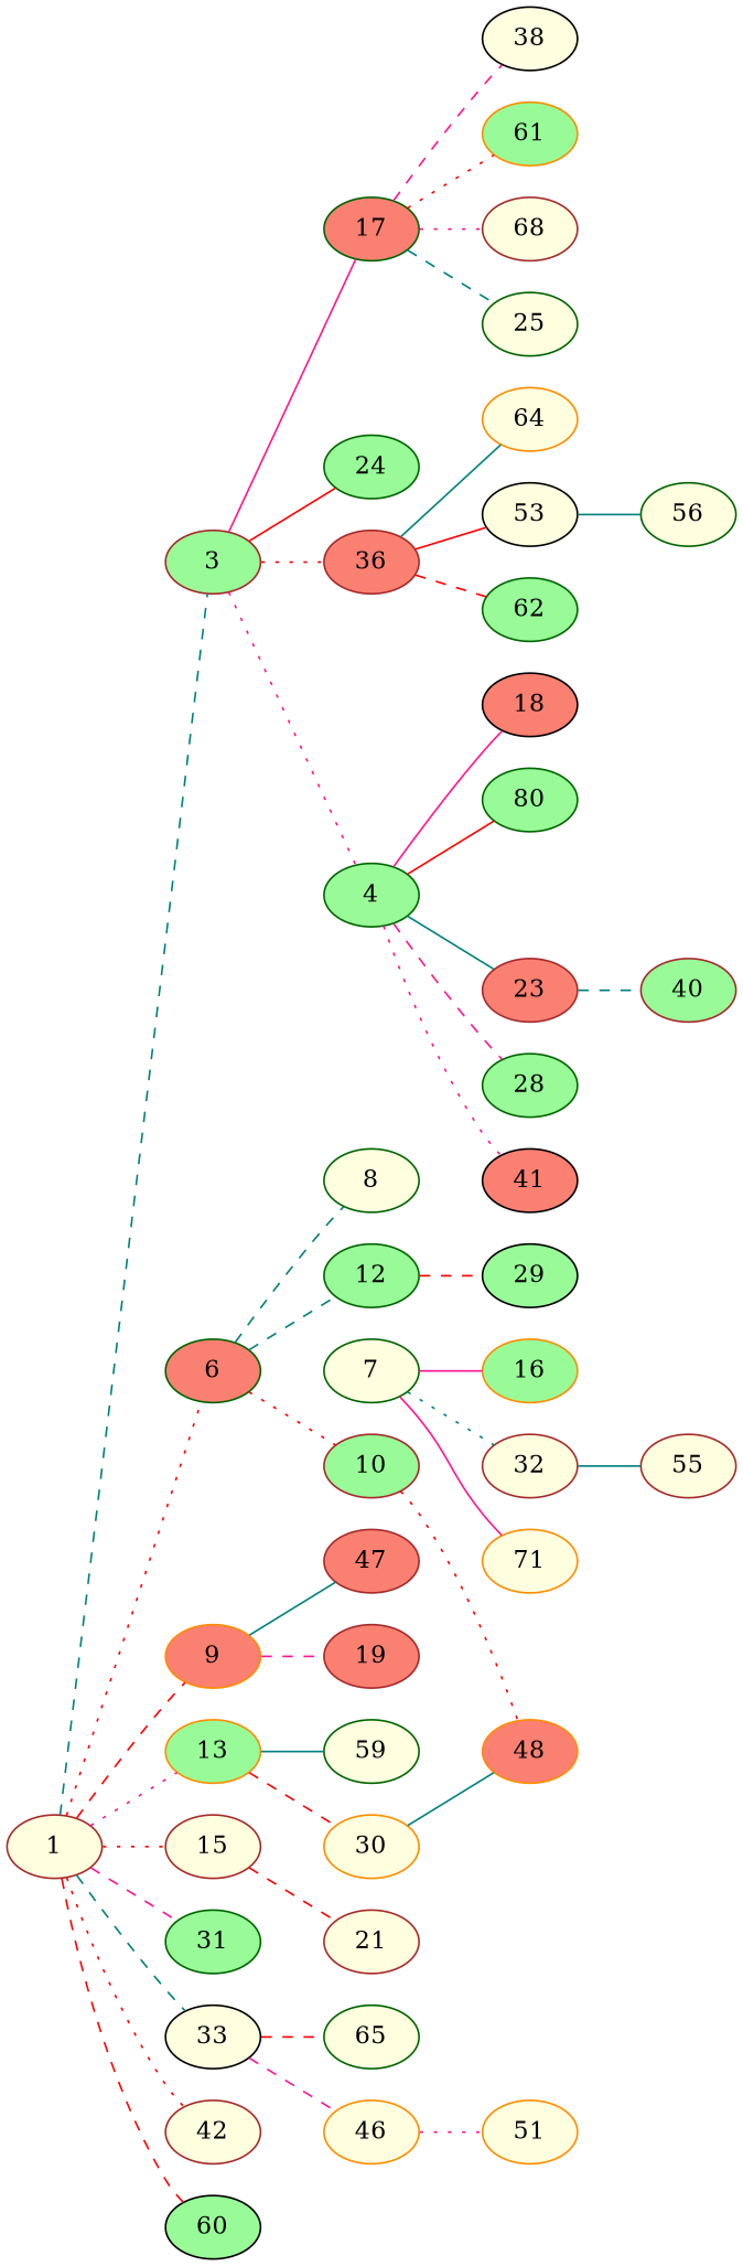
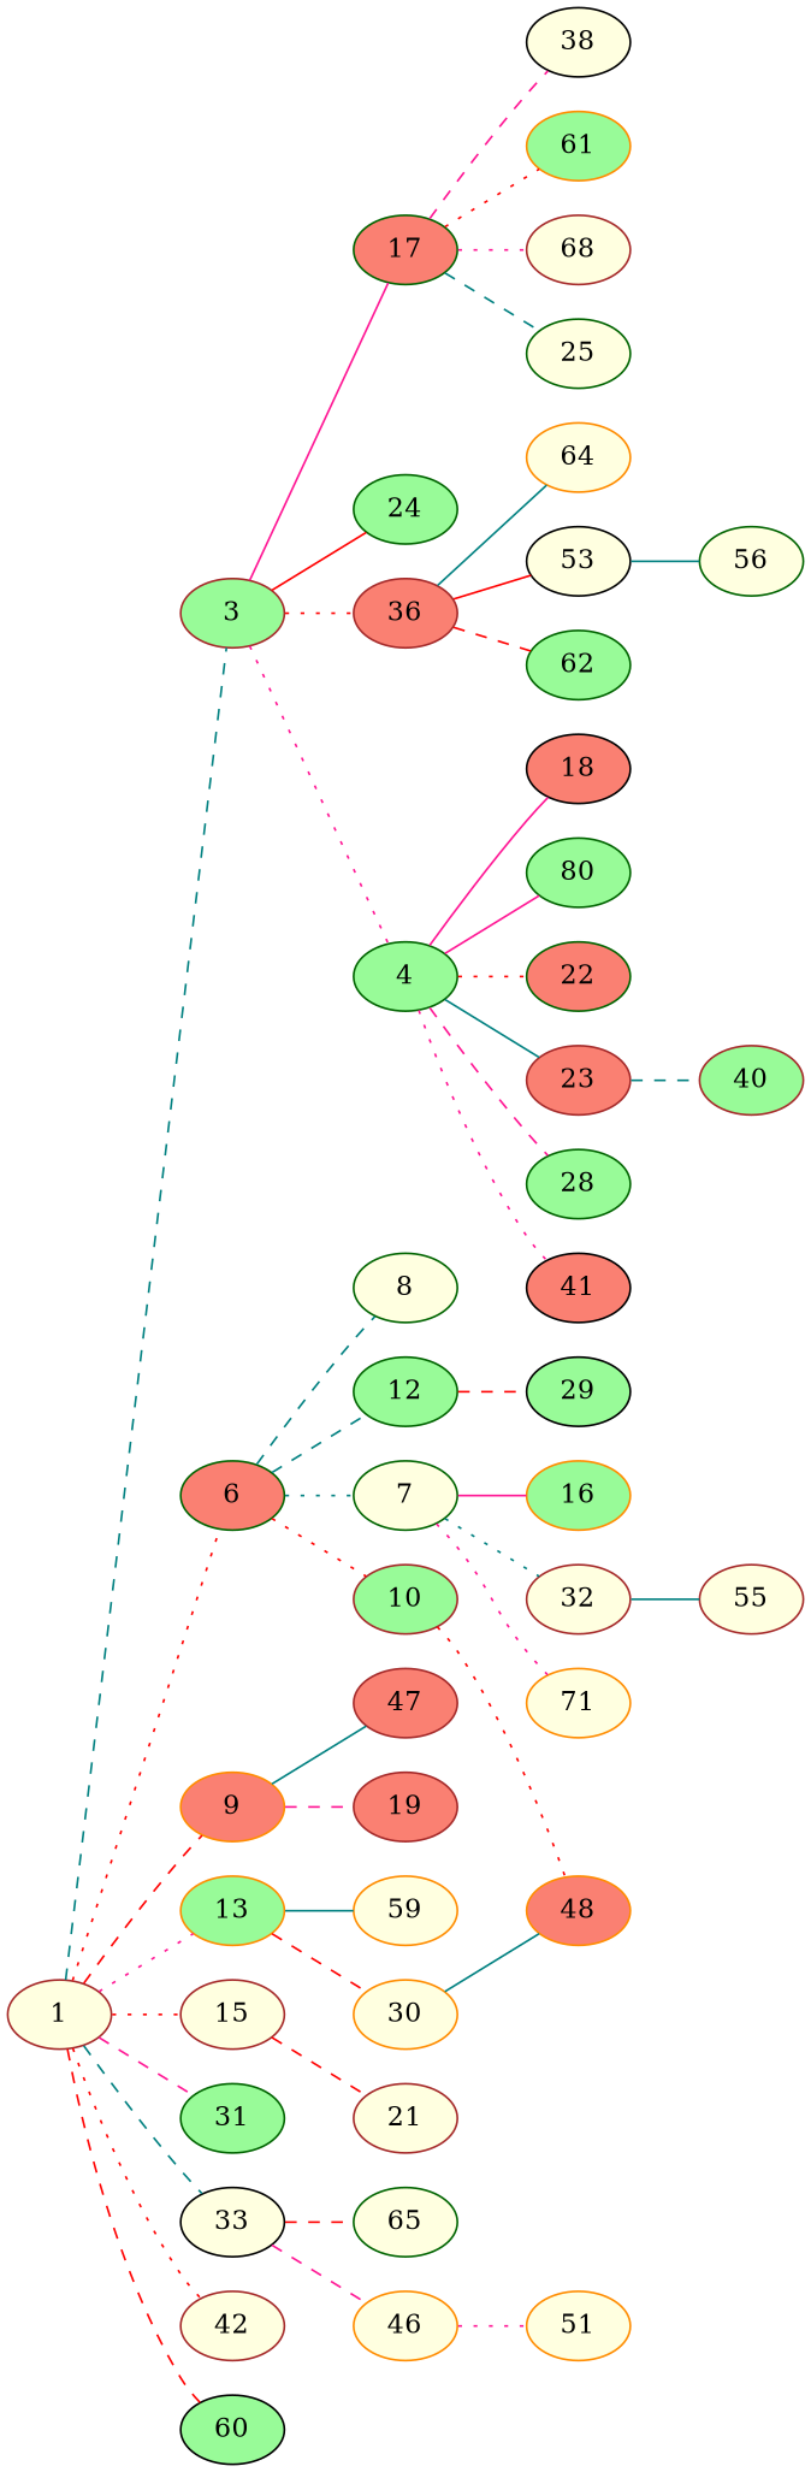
  graph {
    rankdir=LR
    node [color=darkgreen fillcolor=lightyellow style=filled]
    edge [color=red style=dashed]
    1 [color=brown super="+2"]
    3 [color=brown fillcolor=palegreen super="+43"]
    6 [fillcolor=salmon]
    9 [color=darkorange fillcolor=salmon]
    13 [color=darkorange fillcolor=palegreen super="+26"]
    15 [color=brown]
    31 [fillcolor=palegreen]
    33 [color=black super="+34"]
    42 [color=brown]
    60 [color=black fillcolor=palegreen]
    4 [fillcolor=palegreen super="+5"]
    17 [fillcolor=salmon super="+44"]
    24 [fillcolor=palegreen super="+35"]
    36 [color=brown fillcolor=salmon super="+50"]
    7 [super="+63"]
    8 [super="+11"]
    10 [color=brown fillcolor=palegreen super="+14"]
    12 [fillcolor=palegreen super="+67"]
    19 [color=brown fillcolor=salmon super="+52"]
    47 [color=brown fillcolor=salmon super="+57"]
    30 [color=darkorange super="+39"]
-   59
+   59 [color=darkorange]
    21 [color=brown]
    46 [color=darkorange super="+49"]
    65
    18 [color=black fillcolor=salmon]
    n27 [fillcolor=palegreen label=80]
+   22 [fillcolor=salmon super="+27"]
    23 [color=brown fillcolor=salmon]
    28 [fillcolor=palegreen super="+37"]
    41 [color=black fillcolor=salmon]
    25
    38 [color=black super="+45"]
    61 [color=darkorange fillcolor=palegreen]
    68 [color=brown]
    53 [color=black super="+54"]
    62 [fillcolor=palegreen]
    64 [color=darkorange]
    40 [color=brown fillcolor=palegreen]
    16 [color=darkorange fillcolor=palegreen super="+58"]
    32 [color=brown super="+69"]
    71 [color=darkorange]
    48 [color=darkorange fillcolor=salmon]
    29 [color=black fillcolor=palegreen]
    55 [color=brown super="+70"]
    51 [color=darkorange super="+66"]
    56
    1 -- 3 [color=teal]
    1 -- 6 [style=dotted]
    1 -- 9
    1 -- 13 [color=deeppink style=dotted]
    1 -- 15 [style=dotted]
    1 -- 31 [color=deeppink]
    1 -- 33 [color=teal]
    1 -- 42 [style=dotted]
    1 -- 60
    3 -- 4 [color=deeppink style=dotted]
    3 -- 17 [color=deeppink style=solid]
    3 -- 24 [style=solid]
    3 -- 36 [style=dotted]
+   6 -- 7 [color=teal style=dotted]
    6 -- 8 [color=teal]
    6 -- 10 [style=dotted]
    6 -- 12 [color=teal]
    9 -- 19 [color=deeppink]
    9 -- 47 [color=teal style=solid]
    13 -- 30
    13 -- 59 [color=teal style=solid]
    15 -- 21
    33 -- 46 [color=deeppink]
    33 -- 65
    4 -- 18 [color=deeppink style=solid]
-   4 -- n27 [style=solid]
+   4 -- n27 [color=deeppink style=solid]
+   4 -- 22 [style=dotted]
    4 -- 23 [color=teal style=solid]
    4 -- 28 [color=deeppink]
    4 -- 41 [color=deeppink style=dotted]
    17 -- 25 [color=teal]
    17 -- 38 [color=deeppink]
    17 -- 61 [style=dotted]
    17 -- 68 [color=deeppink style=dotted]
    36 -- 53 [style=solid]
    36 -- 62
    36 -- 64 [color=teal style=solid]
    7 -- 16 [color=deeppink style=solid]
    7 -- 32 [color=teal style=dotted]
-   7 -- 71 [color=deeppink style=solid]
+   7 -- 71 [color=deeppink style=dotted]
    10 -- 48 [style=dotted]
    12 -- 29
    30 -- 48 [color=teal style=solid]
    46 -- 51 [color=deeppink style=dotted]
    23 -- 40 [color=teal]
    53 -- 56 [color=teal style=solid]
    32 -- 55 [color=teal style=solid]
  }
